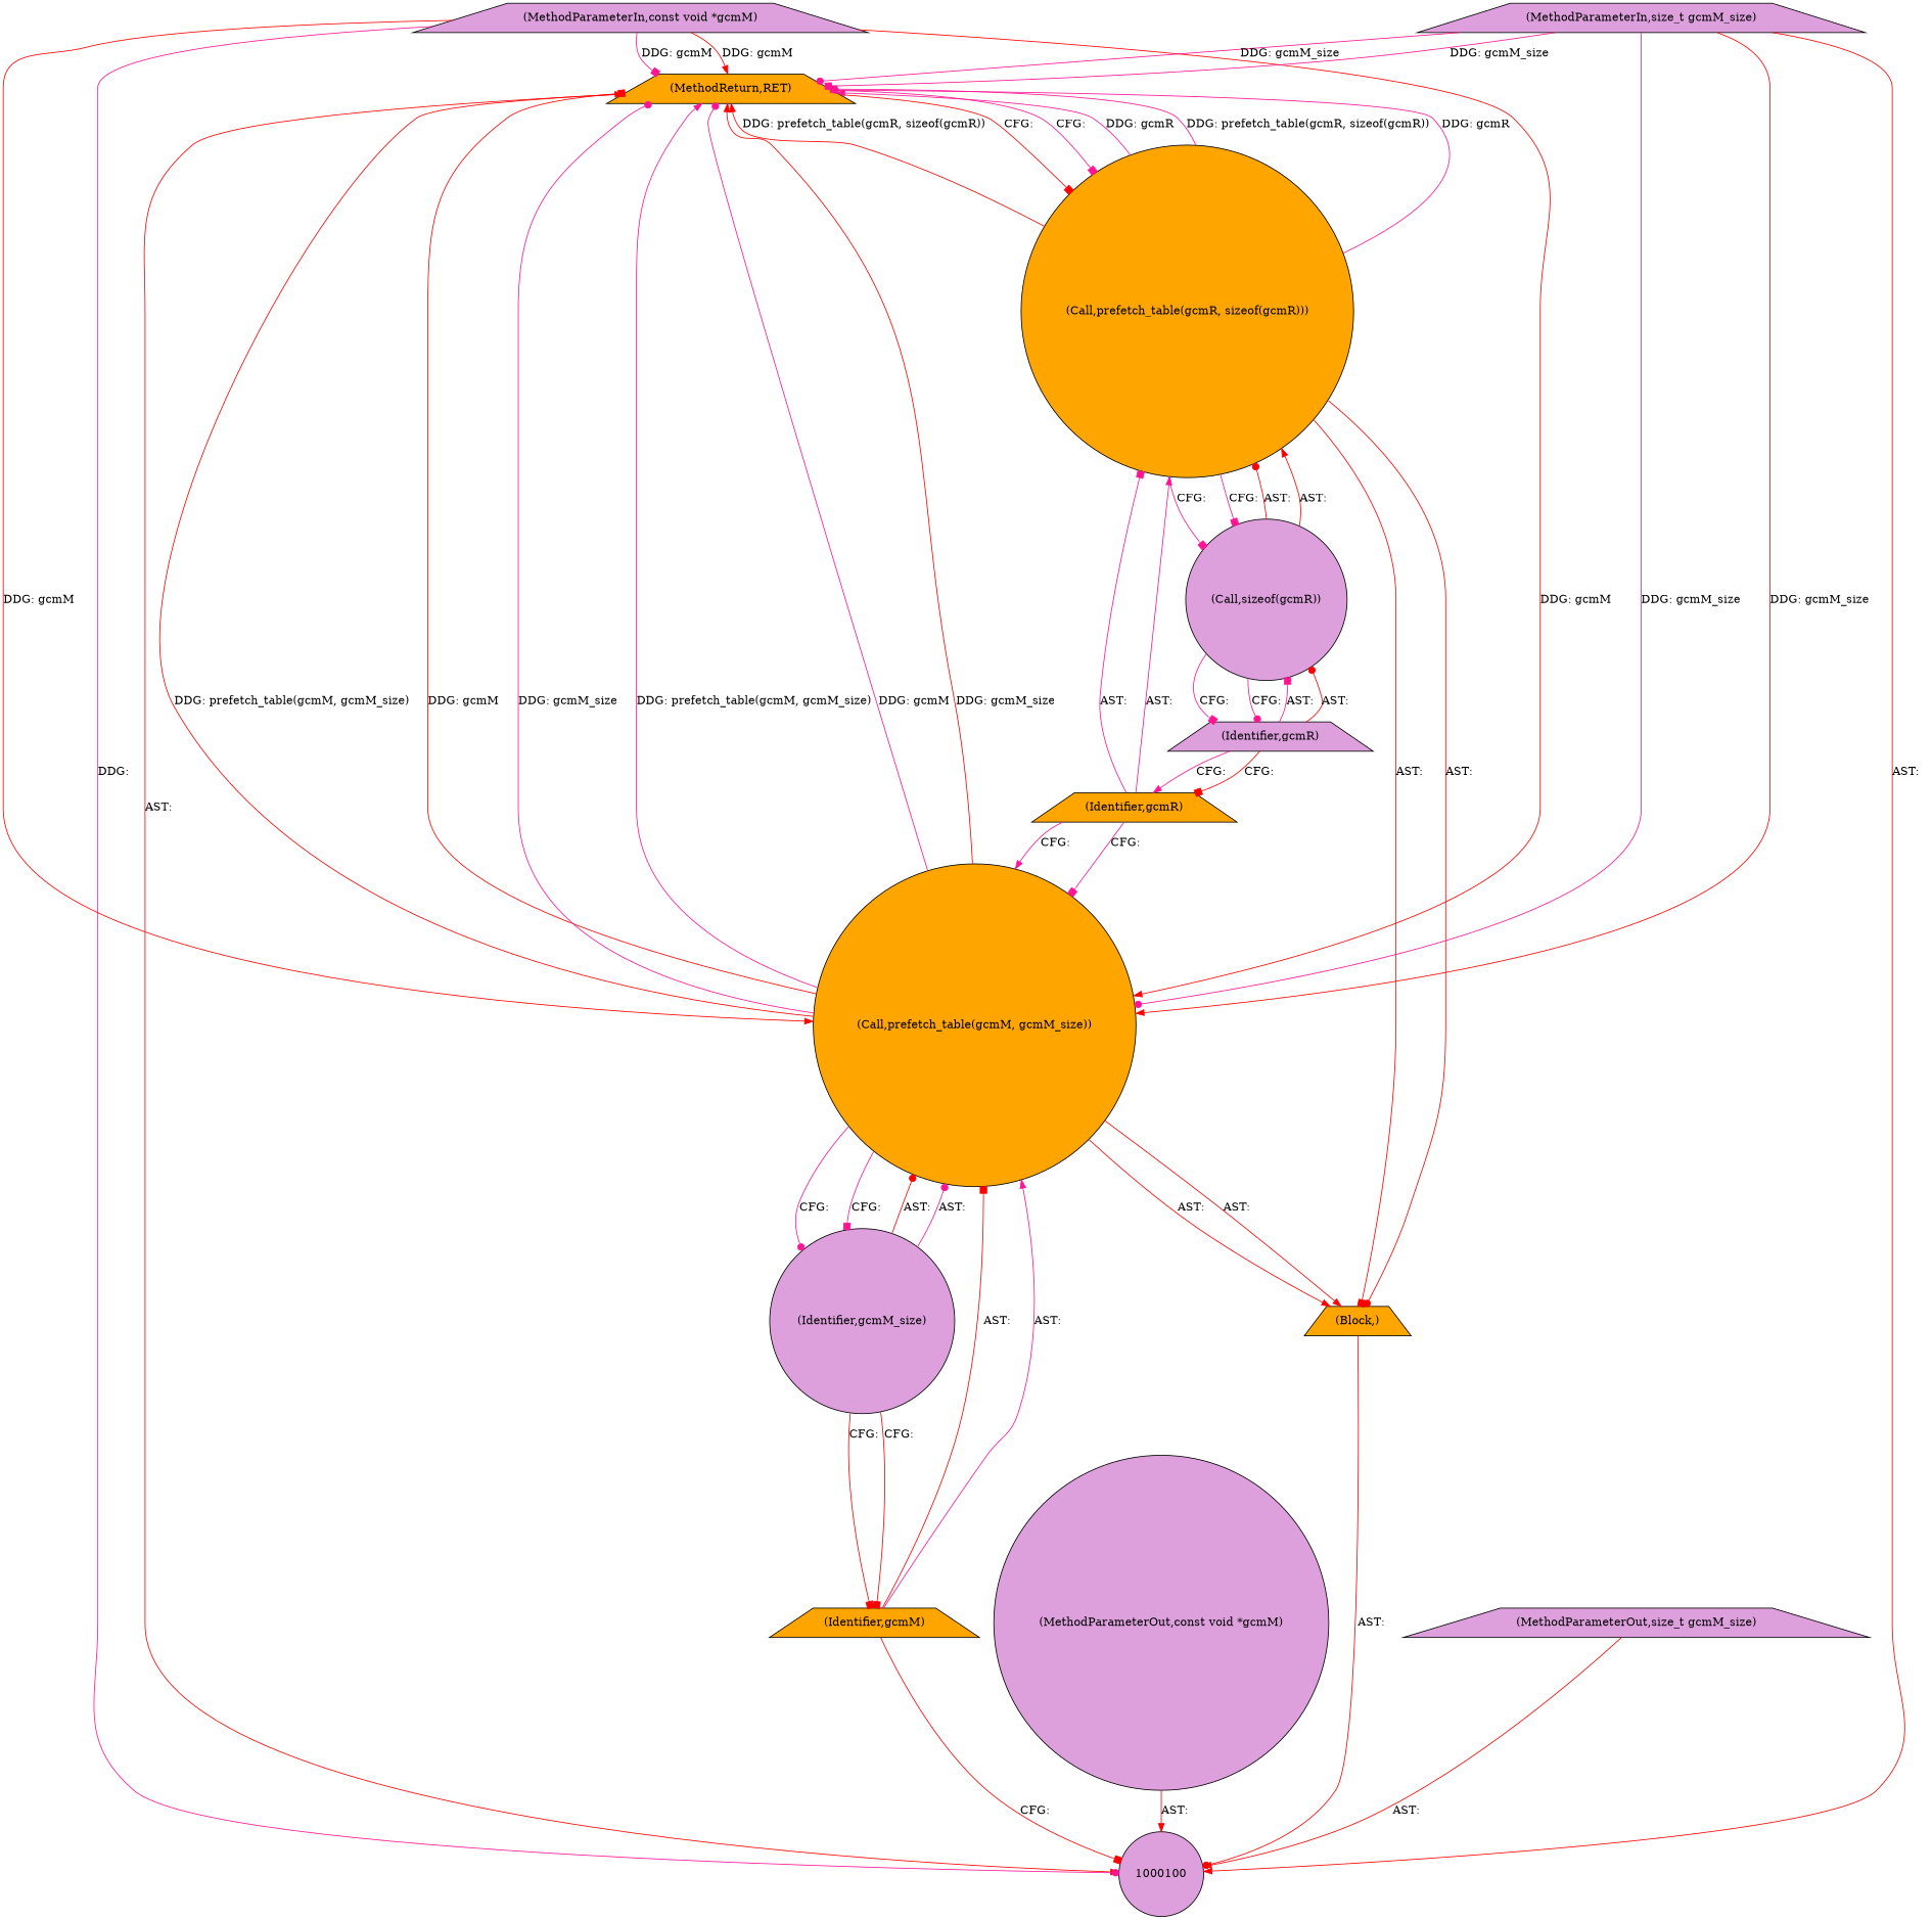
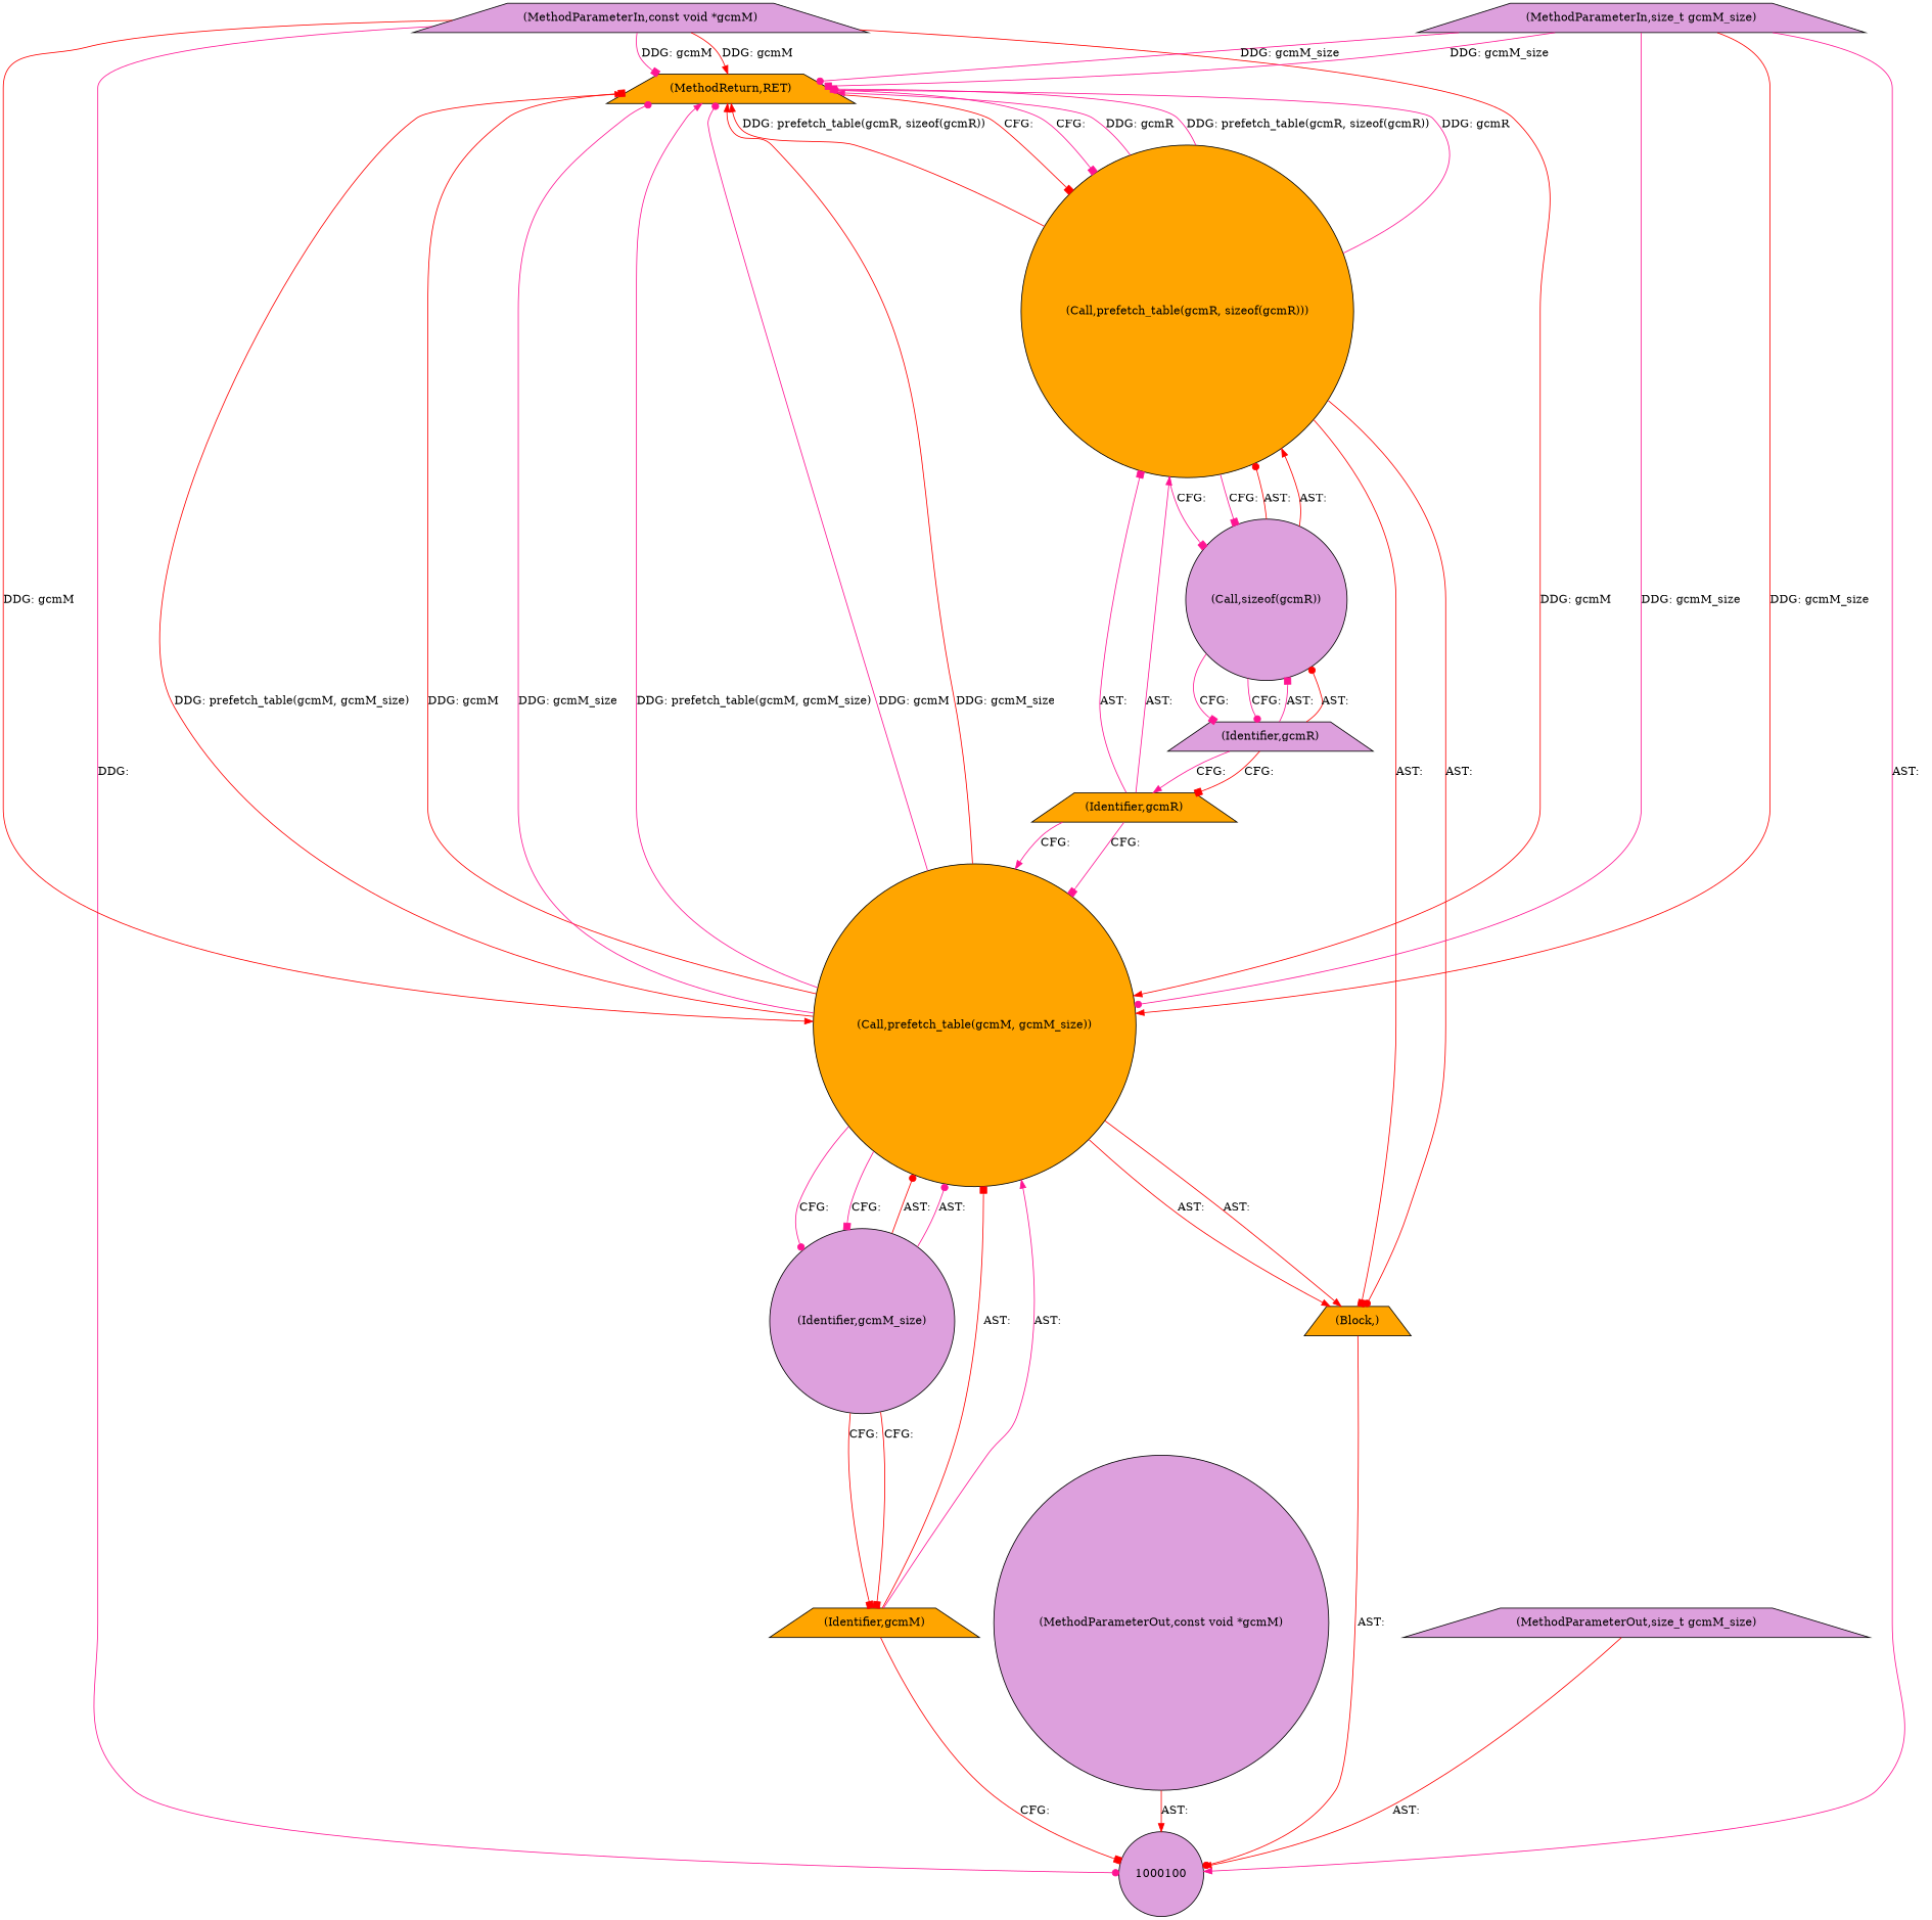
  digraph {
    node [fillcolor=plum shape=trapezium style=filled]
    edge [arrowhead=normal color=deeppink]
    n1 [fillcolor=orange label="(MethodReturn,RET)"]
    n2 [fillcolor=orange label="(Call,prefetch_table(gcmR, sizeof(gcmR)))" shape=circle]
    1000100 [shape=circle]
    n4 [fillcolor=orange label="(Block,)"]
    n5 [label="(Call,sizeof(gcmR))" shape=circle]
    n6 [label="(MethodParameterIn,const void *gcmM)"]
    n7 [fillcolor=orange label="(Call,prefetch_table(gcmM, gcmM_size))" shape=circle]
    n8 [label="(Identifier,gcmM_size)" shape=circle]
    n9 [label="(MethodParameterOut,const void *gcmM)" shape=circle]
    n10 [label="(MethodParameterIn,size_t gcmM_size)"]
    n11 [label="(MethodParameterOut,size_t gcmM_size)"]
    n12 [fillcolor=orange label="(Identifier,gcmM)"]
    n13 [fillcolor=orange label="(Identifier,gcmR)"]
    n14 [label="(Identifier,gcmR)"]
    n1 -> n2 [arrowhead=box color=red label="CFG: "]
    n1 -> n2 [arrowhead=box label="CFG: "]
-   n1 -> 1000100 [color=red label="AST: "]
    n2 -> n1 [label="DDG: gcmR"]
    n2 -> n1 [arrowhead=box label="DDG: prefetch_table(gcmR, sizeof(gcmR))"]
    n2 -> n1 [arrowhead=dot label="DDG: gcmR"]
    n2 -> n1 [color=red label="DDG: prefetch_table(gcmR, sizeof(gcmR))"]
    n2 -> n4 [arrowhead=dot color=red label="AST: "]
    n2 -> n4 [arrowhead=box color=red label="AST: "]
    n2 -> n5 [arrowhead=box label="CFG: "]
    n2 -> n5 [arrowhead=box label="CFG: "]
    n4 -> 1000100 [arrowhead=dot color=red label="AST: "]
    n5 -> n2 [arrowhead=dot color=red label="AST: "]
    n5 -> n2 [color=red label="AST: "]
    n5 -> n14 [arrowhead=box label="CFG: "]
    n5 -> n14 [arrowhead=dot label="CFG: "]
    n6 -> n1 [arrowhead=box label="DDG: gcmM"]
    n6 -> n1 [color=red label="DDG: gcmM"]
    n6 -> 1000100 [arrowhead=dot label="DDG: "]
    n6 -> n7 [color=red label="DDG: gcmM"]
    n6 -> n7 [color=red label="DDG: gcmM"]
    n7 -> n1 [color=red label="DDG: prefetch_table(gcmM, gcmM_size)"]
    n7 -> n1 [arrowhead=box color=red label="DDG: gcmM"]
    n7 -> n1 [arrowhead=dot label="DDG: gcmM_size"]
    n7 -> n1 [label="DDG: prefetch_table(gcmM, gcmM_size)"]
    n7 -> n1 [arrowhead=dot label="DDG: gcmM"]
    n7 -> n1 [color=red label="DDG: gcmM_size"]
    n7 -> n4 [color=red label="AST: "]
    n7 -> n4 [color=red label="AST: "]
    n7 -> n8 [arrowhead=dot label="CFG: "]
    n7 -> n8 [arrowhead=box label="CFG: "]
    n8 -> n7 [arrowhead=dot color=red label="AST: "]
    n8 -> n7 [arrowhead=dot label="AST: "]
    n8 -> n12 [arrowhead=box color=red label="CFG: "]
    n8 -> n12 [arrowhead=box color=red label="CFG: "]
    n9 -> 1000100 [color=red label="AST: "]
    n10 -> n1 [arrowhead=dot label="DDG: gcmM_size"]
    n10 -> n1 [arrowhead=box label="DDG: gcmM_size"]
-   n10 -> 1000100 [color=red label="AST: "]
+   n10 -> 1000100 [label="AST: "]
    n10 -> n7 [arrowhead=dot label="DDG: gcmM_size"]
    n10 -> n7 [color=red label="DDG: gcmM_size"]
    n11 -> 1000100 [color=red label="AST: "]
    n12 -> 1000100 [arrowhead=box color=red label="CFG: "]
    n12 -> n7 [arrowhead=box color=red label="AST: "]
    n12 -> n7 [label="AST: "]
    n13 -> n2 [arrowhead=box label="AST: "]
    n13 -> n2 [label="AST: "]
    n13 -> n7 [label="CFG: "]
    n13 -> n7 [arrowhead=box label="CFG: "]
    n14 -> n5 [arrowhead=box label="AST: "]
    n14 -> n5 [arrowhead=dot color=red label="AST: "]
    n14 -> n13 [label="CFG: "]
    n14 -> n13 [arrowhead=box color=red label="CFG: "]
  }
